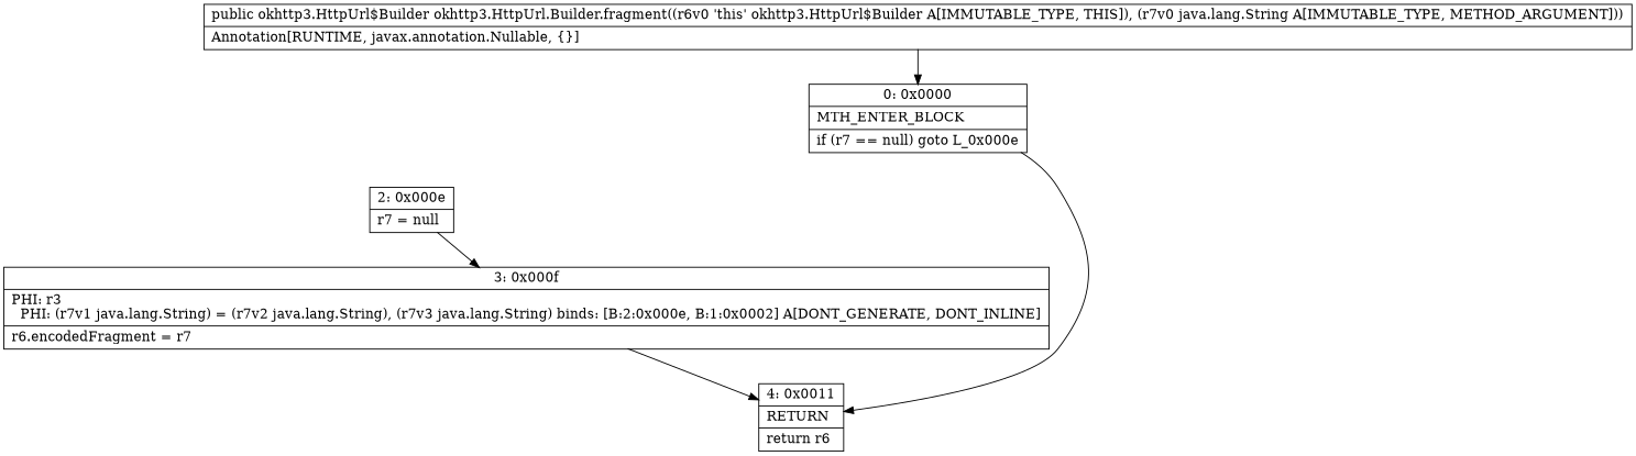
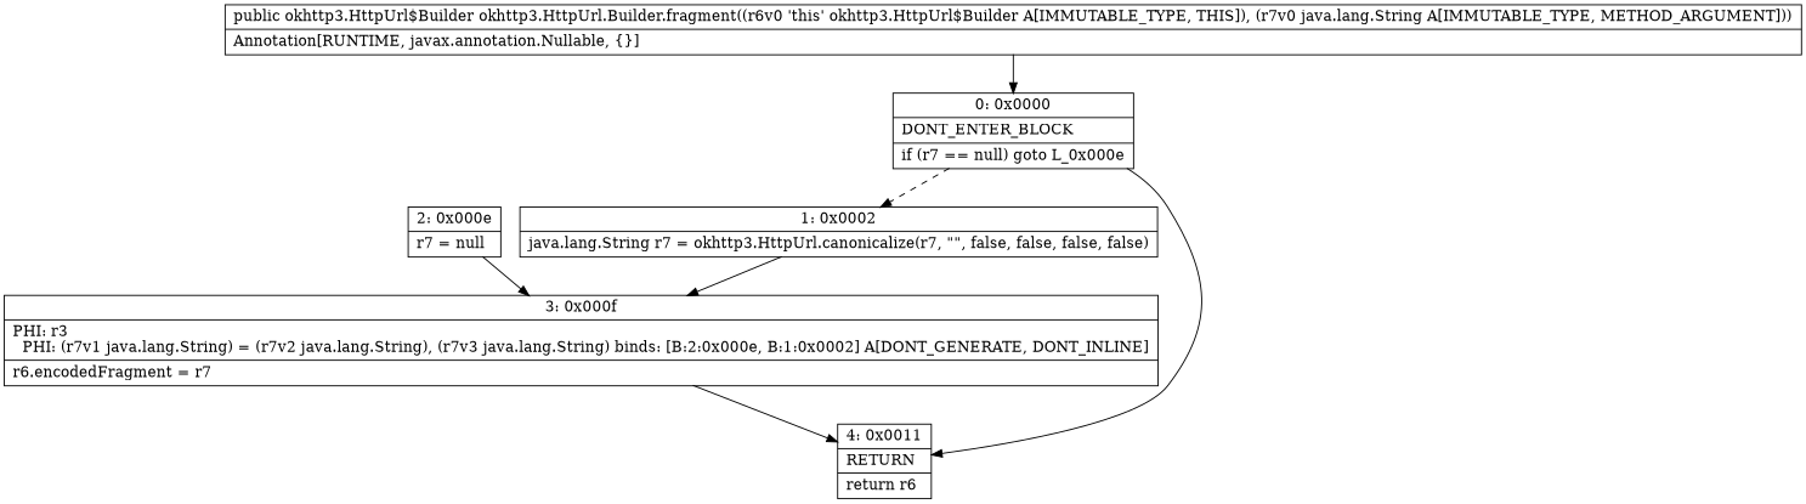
  digraph {
    node [shape=record]
-   n1 [label="{0\:\ 0x0000|MTH_ENTER_BLOCK\l|if (r7 == null) goto L_0x000e\l}"]
+   n1 [label="{0\:\ 0x0000|DONT_ENTER_BLOCK\l|if (r7 == null) goto L_0x000e\l}"]
+   n2 [label="{1\:\ 0x0002|java.lang.String r7 = okhttp3.HttpUrl.canonicalize(r7, \"\", false, false, false, false)\l}"]
    n3 [label="{4\:\ 0x0011|RETURN\l|return r6\l}"]
    n4 [label="{3\:\ 0x000f|PHI: r3 \l  PHI: (r7v1 java.lang.String) = (r7v2 java.lang.String), (r7v3 java.lang.String) binds: [B:2:0x000e, B:1:0x0002] A[DONT_GENERATE, DONT_INLINE]\l|r6.encodedFragment = r7\l}"]
    n5 [label="{2\:\ 0x000e|r7 = null\l}"]
    n6 [label="{public okhttp3.HttpUrl$Builder okhttp3.HttpUrl.Builder.fragment((r6v0 'this' okhttp3.HttpUrl$Builder A[IMMUTABLE_TYPE, THIS]), (r7v0 java.lang.String A[IMMUTABLE_TYPE, METHOD_ARGUMENT]))  | Annotation[RUNTIME, javax.annotation.Nullable, \{\}]\l}"]
+   n1 -> n2 [style=dashed]
    n1 -> n3
+   n2 -> n4
    n4 -> n3
    n5 -> n4
    n6 -> n1
  }
